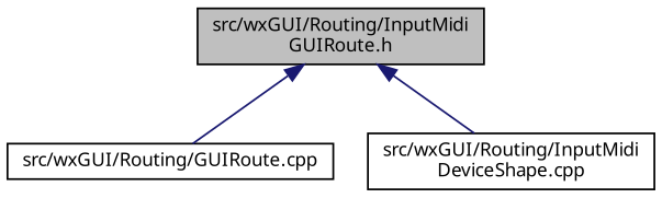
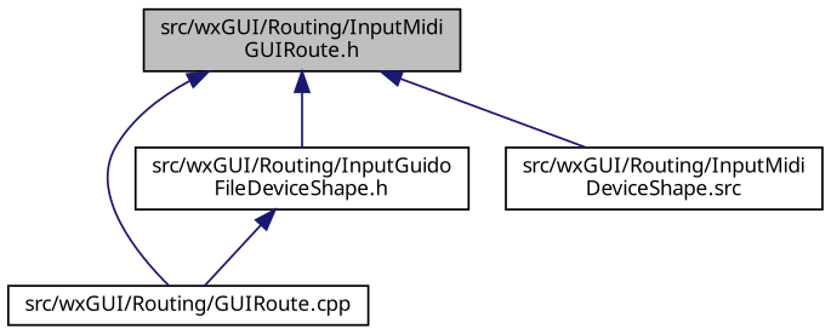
  digraph {
    node [color=black fillcolor=white fontname=Sans fontsize=10 shape=record style=filled]
    edge [color=midnightblue dir=back fontname=Sans fontsize=10 labelfontname=Sans labelfontsize=10 style=solid]
    n1 [fillcolor=grey75 fontcolor=black height=0.2 label="src/wxGUI/Routing/InputMidi\lGUIRoute.h" width=0.4]
    n2 [height=0.2 label="src/wxGUI/Routing/GUIRoute.cpp" width=0.4]
-   n4 [height=0.2 label="src/wxGUI/Routing/InputMidi\lDeviceShape.cpp" width=0.4]
+   n3 [height=0.2 label="src/wxGUI/Routing/InputGuido\lFileDeviceShape.h" width=0.4]
+   n4 [height=0.2 label="src/wxGUI/Routing/InputMidi\lDeviceShape.src" width=0.4]
    n1 -> n2
+   n1 -> n3
    n1 -> n4
+   n3 -> n2
  }
